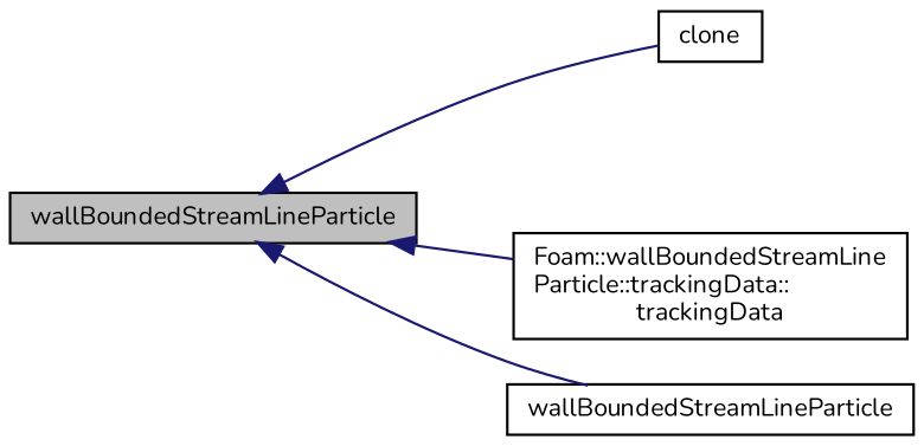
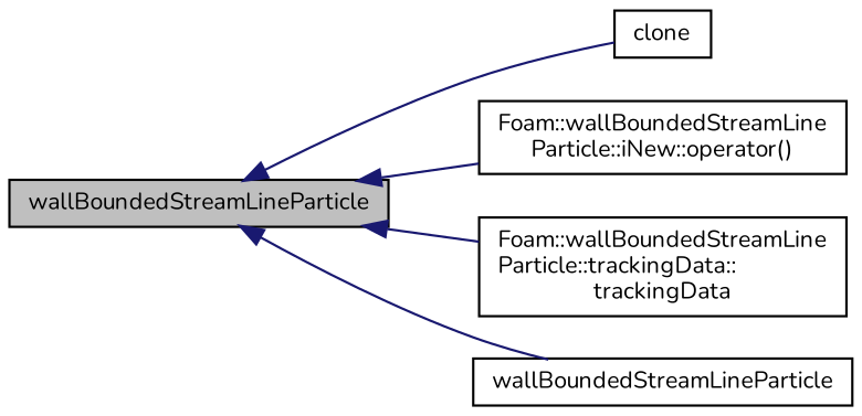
  digraph {
    rankdir=LR
    fontname=Nunito
    node [color=black fontname=Nunito fontsize=10 shape=record]
    edge [color=midnightblue dir=back fontname=Nunito fontsize=10 labelfontname=FreeSans labelfontsize=10 style=solid]
    n1 [fillcolor=grey75 fontcolor=black height=0.2 label=wallBoundedStreamLineParticle style=filled width=0.4]
    n2 [height=0.2 label=clone width=0.4]
+   n3 [height=0.2 label="Foam::wallBoundedStreamLine\lParticle::iNew::operator()" width=0.4]
    n4 [height=0.2 label="Foam::wallBoundedStreamLine\lParticle::trackingData::\ltrackingData" width=0.4]
    n5 [height=0.2 label=wallBoundedStreamLineParticle width=0.4]
    n1 -> n2
+   n1 -> n3
    n1 -> n4
    n1 -> n5
  }
